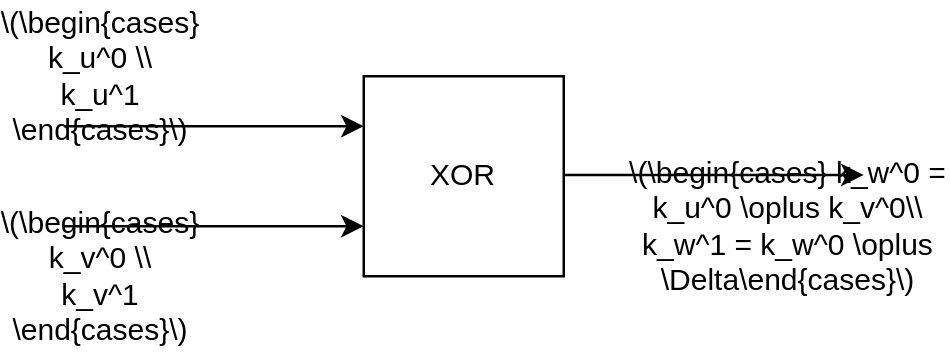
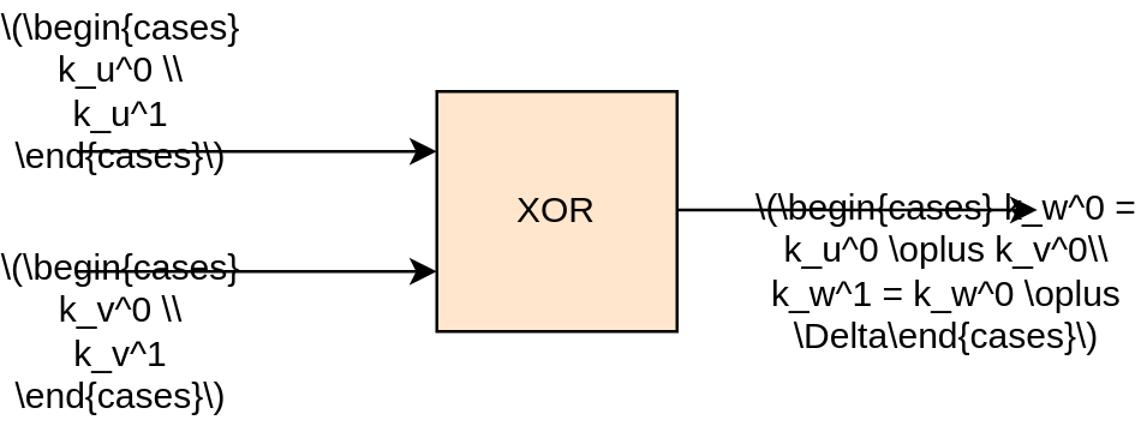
  <mxCell id="0" />
  <mxCell id="1" parent="0" />
  <mxCell id="2" value="" style="group" vertex="1" connectable="0" parent="1"><mxGeometry x="20" y="20" width="325" height="100" as="geometry" /></mxCell>
- <mxCell id="3" value="XOR" style="rounded=0;whiteSpace=wrap;html=1;" vertex="1" parent="2"><mxGeometry x="125" y="10" width="80" height="80" as="geometry" /></mxCell>
+ <mxCell id="3" value="XOR" style="rounded=0;whiteSpace=wrap;html=1;fillColor=#ffe6cc;" vertex="1" parent="2"><mxGeometry x="125" y="10" width="80" height="80" as="geometry" /></mxCell>
  <mxCell id="4" value="" style="endArrow=classic;html=1;entryX=0;entryY=0.25;entryDx=0;entryDy=0;" edge="1" parent="2" target="3"><mxGeometry width="50" height="50" relative="1" as="geometry"><mxPoint x="5" y="30" as="sourcePoint" /><mxPoint x="175" y="110" as="targetPoint" /></mxGeometry></mxCell>
  <mxCell id="5" value="" style="endArrow=classic;html=1;entryX=0;entryY=0.25;entryDx=0;entryDy=0;" edge="1" parent="2"><mxGeometry width="50" height="50" relative="1" as="geometry"><mxPoint x="5" y="70" as="sourcePoint" /><mxPoint x="125" y="70" as="targetPoint" /></mxGeometry></mxCell>
  <mxCell id="6" value="" style="endArrow=classic;html=1;entryX=0;entryY=0.25;entryDx=0;entryDy=0;" edge="1" parent="2"><mxGeometry width="50" height="50" relative="1" as="geometry"><mxPoint x="205" y="49.5" as="sourcePoint" /><mxPoint x="325" y="49.5" as="targetPoint" /></mxGeometry></mxCell>
  <mxCell id="7" value="&lt;span style=&quot;text-align: left ; white-space: nowrap&quot;&gt;\(\begin{cases} k_w^0 = &lt;br&gt;k_u^0 \oplus k_v^0\\ &lt;br&gt;k_w^1 = k_w^0 \oplus &lt;br&gt;\Delta\end{cases}\)&lt;/span&gt;" style="text;html=1;strokeColor=none;fillColor=none;align=center;verticalAlign=middle;whiteSpace=wrap;rounded=0;" vertex="1" parent="2"><mxGeometry x="275" y="60" width="40" height="20" as="geometry" /></mxCell>
  <mxCell id="8" value="&lt;span style=&quot;text-align: left ; white-space: nowrap&quot;&gt;\(\begin{cases} &lt;br&gt;k_u^0 \\ &lt;br&gt;k_u^1 &lt;br&gt;\end{cases}\)&lt;br&gt;&lt;/span&gt;" style="text;html=1;strokeColor=none;fillColor=none;align=center;verticalAlign=middle;whiteSpace=wrap;rounded=0;" vertex="1" parent="2"><mxGeometry width="40" height="20" as="geometry" /></mxCell>
  <mxCell id="9" value="&lt;span style=&quot;text-align: left ; white-space: nowrap&quot;&gt;\(\begin{cases} &lt;br&gt;k_v^0 \\ &lt;br&gt;k_v^1 &lt;br&gt;\end{cases}\)&lt;br&gt;&lt;/span&gt;" style="text;html=1;strokeColor=none;fillColor=none;align=center;verticalAlign=middle;whiteSpace=wrap;rounded=0;" vertex="1" parent="2"><mxGeometry y="80" width="40" height="20" as="geometry" /></mxCell>
